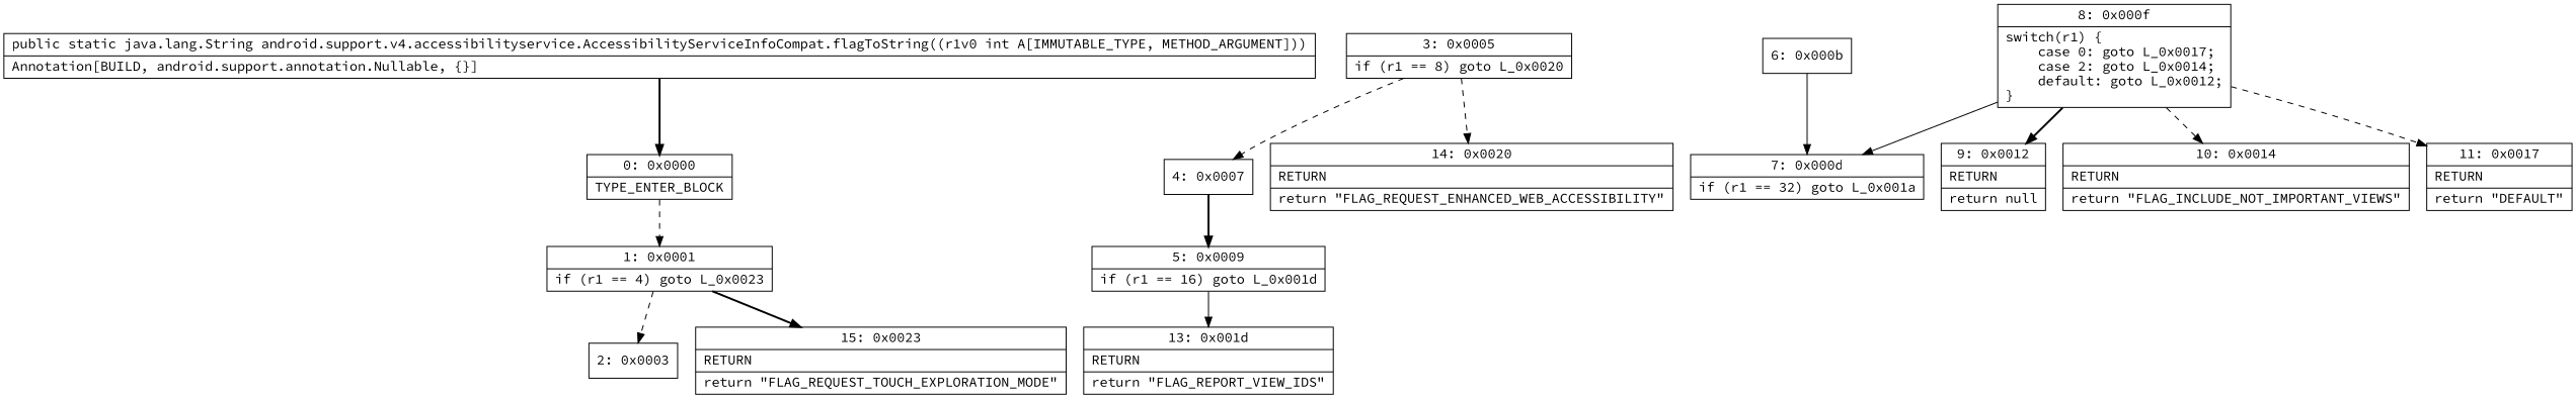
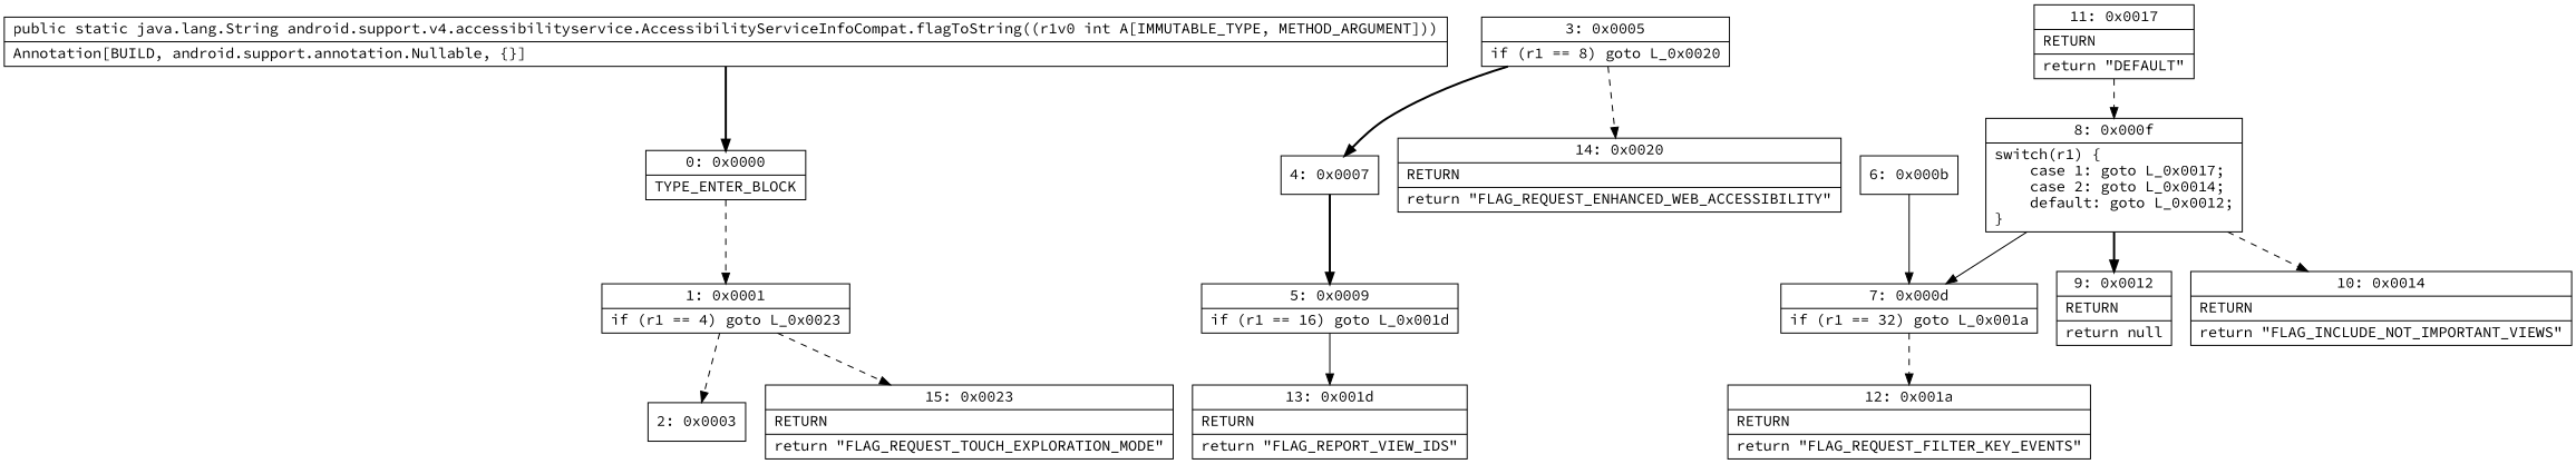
  digraph {
    fontname="Source Code Pro"
    node [fontname="Source Code Pro" shape=record]
    edge [fontname="Source Code Pro" style=dashed]
    n1 [label="{0\:\ 0x0000|TYPE_ENTER_BLOCK\l}"]
    n2 [label="{1\:\ 0x0001|if (r1 == 4) goto L_0x0023\l}"]
    n3 [label="{2\:\ 0x0003}"]
    n4 [label="{15\:\ 0x0023|RETURN\l|return \"FLAG_REQUEST_TOUCH_EXPLORATION_MODE\"\l}"]
    n5 [label="{3\:\ 0x0005|if (r1 == 8) goto L_0x0020\l}"]
    n6 [label="{4\:\ 0x0007}"]
    n7 [label="{14\:\ 0x0020|RETURN\l|return \"FLAG_REQUEST_ENHANCED_WEB_ACCESSIBILITY\"\l}"]
    n8 [label="{5\:\ 0x0009|if (r1 == 16) goto L_0x001d\l}"]
    n9 [label="{13\:\ 0x001d|RETURN\l|return \"FLAG_REPORT_VIEW_IDS\"\l}"]
    n10 [label="{6\:\ 0x000b}"]
    n11 [label="{7\:\ 0x000d|if (r1 == 32) goto L_0x001a\l}"]
-   n13 [label="{8\:\ 0x000f|switch(r1) \{\l    case 0: goto L_0x0017;\l    case 2: goto L_0x0014;\l    default: goto L_0x0012;\l\}\l}"]
+   n12 [label="{12\:\ 0x001a|RETURN\l|return \"FLAG_REQUEST_FILTER_KEY_EVENTS\"\l}"]
+   n13 [label="{8\:\ 0x000f|switch(r1) \{\l    case 1: goto L_0x0017;\l    case 2: goto L_0x0014;\l    default: goto L_0x0012;\l\}\l}"]
    n14 [label="{9\:\ 0x0012|RETURN\l|return null\l}"]
    n15 [label="{10\:\ 0x0014|RETURN\l|return \"FLAG_INCLUDE_NOT_IMPORTANT_VIEWS\"\l}"]
    n16 [label="{11\:\ 0x0017|RETURN\l|return \"DEFAULT\"\l}"]
    n17 [label="{public static java.lang.String android.support.v4.accessibilityservice.AccessibilityServiceInfoCompat.flagToString((r1v0 int A[IMMUTABLE_TYPE, METHOD_ARGUMENT]))  | Annotation[BUILD, android.support.annotation.Nullable, \{\}]\l}"]
    n1 -> n2
    n2 -> n3
-   n2 -> n4 [style=bold]
-   n5 -> n6
+   n2 -> n4
+   n5 -> n6 [style=bold]
    n5 -> n7
    n6 -> n8 [style=bold]
    n8 -> n9 [style=solid]
    n10 -> n11 [style=solid]
+   n11 -> n12
    n13 -> n11 [style=solid]
    n13 -> n14 [style=bold]
    n13 -> n15
-   n13 -> n16
+   n16 -> n13
    n17 -> n1 [style=bold]
  }
